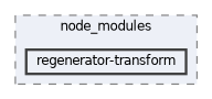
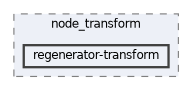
  digraph {
    compound=true
    n1 [color=grey25 fillcolor="#edf0f7" fontname=Helvetica fontsize=10 height=0.2 label="regenerator-transform" shape=box style="filled,bold" width=0.4]
    subgraph cluster_1 {
      bgcolor="#edf0f7"
      fontname=Helvetica
      fontsize=10
-     label=node_modules
+     label=node_transform
      pencolor=grey50
      style="filled,dashed"
      n1
    }
  }
